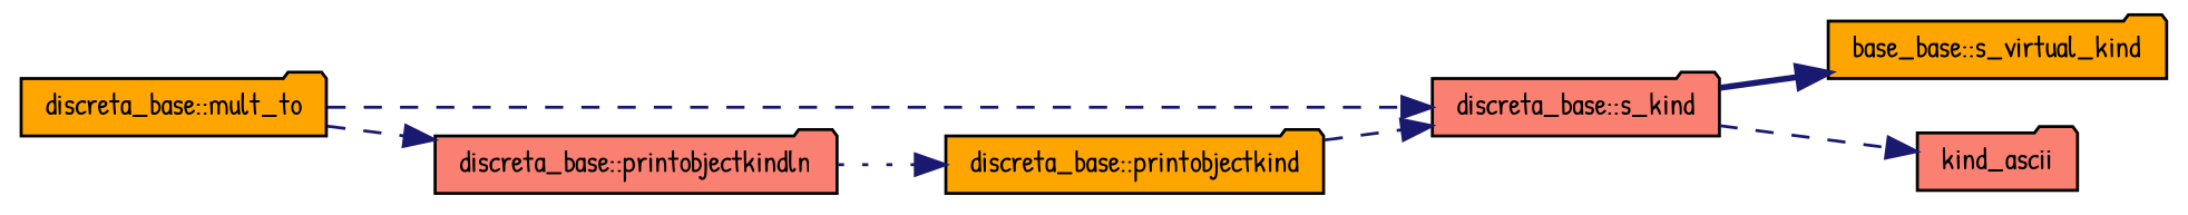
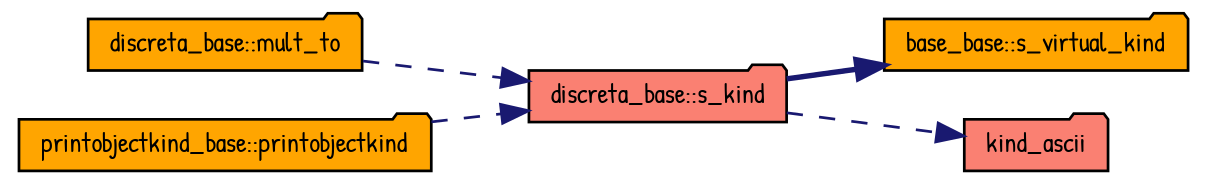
  digraph {
    fontname="Patrick Hand"
    rankdir=LR
    node [color=black fillcolor=orange fontname="Patrick Hand" fontsize=10 shape=folder style=filled]
    edge [color=midnightblue fontname="Patrick Hand" fontsize=10 labelfontname=Helvetica labelfontsize=10 style=dashed]
    n1 [fontcolor=black height=0.2 label="discreta_base::mult_to" width=0.4]
    n2 [fillcolor=salmon height=0.2 label="discreta_base::s_kind" width=0.4]
-   n3 [fillcolor=salmon height=0.2 label="discreta_base::printobjectkindln" width=0.4]
    n4 [height=0.2 label="base_base::s_virtual_kind" width=0.4]
    n5 [fillcolor=salmon height=0.2 label=kind_ascii width=0.4]
-   n6 [height=0.2 label="discreta_base::printobjectkind" width=0.4]
+   n6 [height=0.2 label="printobjectkind_base::printobjectkind" width=0.4]
    n1 -> n2
-   n1 -> n3
    n2 -> n4 [style=bold]
    n2 -> n5
-   n3 -> n6 [style=dotted]
    n6 -> n2
  }
